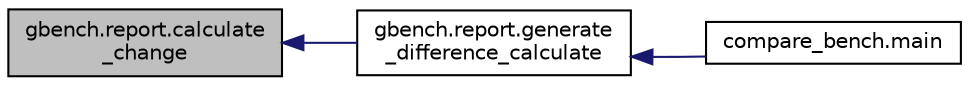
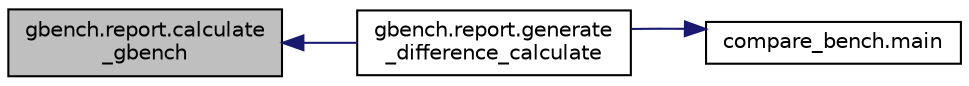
  digraph {
    rankdir=LR
    node [color=black fillcolor=white fontname=Helvetica fontsize=10 shape=record style=filled]
    edge [color=midnightblue dir=back fontname=Helvetica fontsize=10 labelfontname=Helvetica labelfontsize=10 style=solid]
-   n1 [fillcolor=grey75 fontcolor=black height=0.2 label="gbench.report.calculate\l_change" width=0.4]
+   n1 [fillcolor=grey75 fontcolor=black height=0.2 label="gbench.report.calculate\l_gbench" width=0.4]
    n2 [height=0.2 label="gbench.report.generate\l_difference_calculate" width=0.4]
    n3 [height=0.2 label="compare_bench.main" width=0.4]
    n1 -> n2
-   n2 -> n3
+   n3 -> n2
  }
